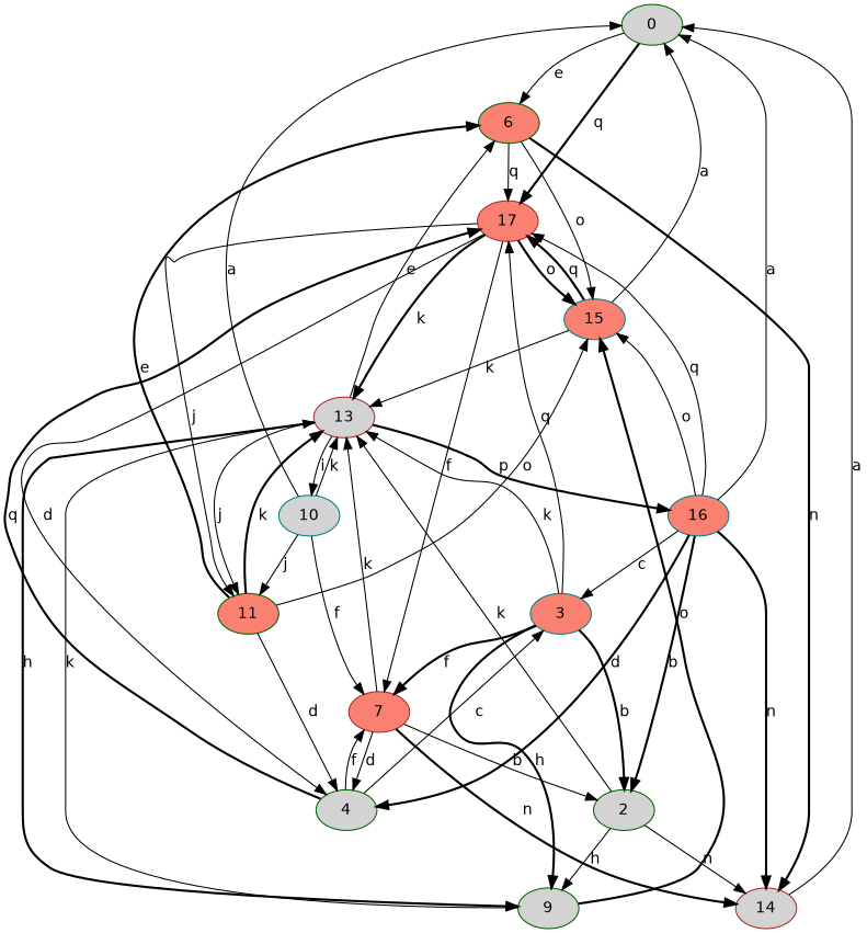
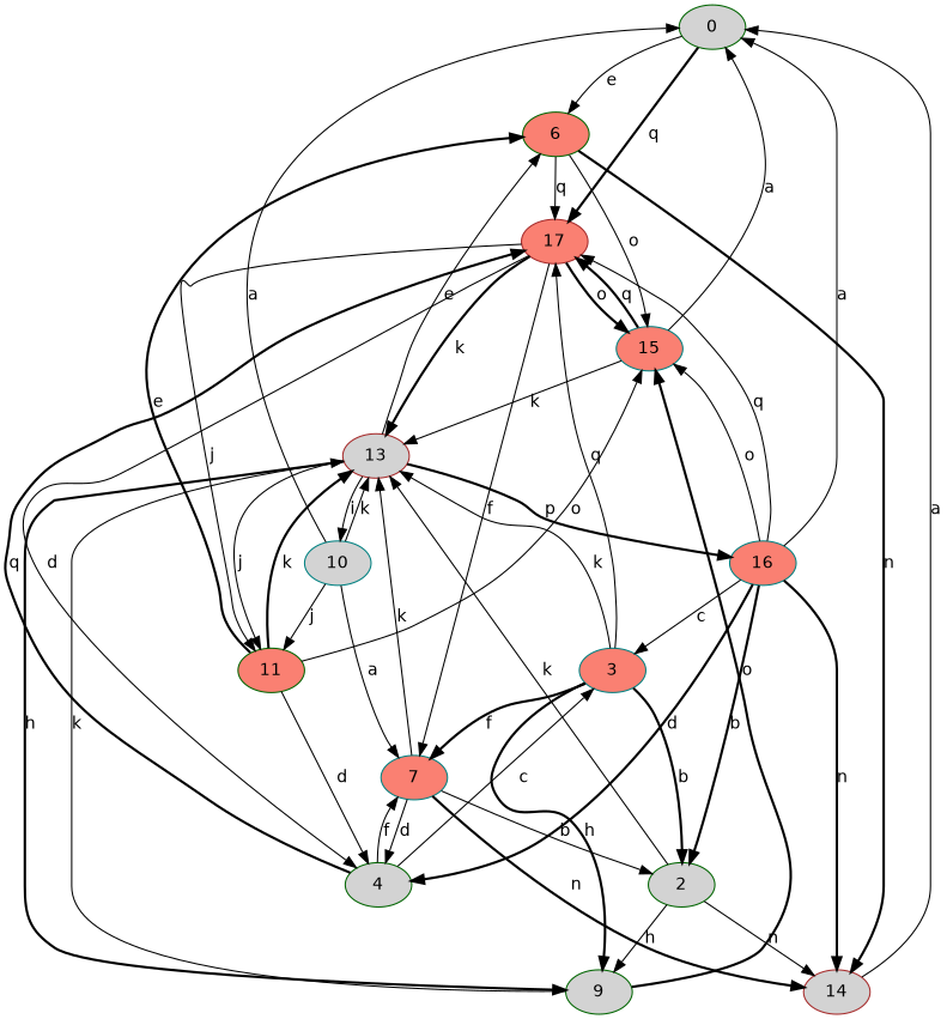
  strict digraph {
    fontname="DejaVu Sans"
    node [color=darkgreen fillcolor=lightgrey fontname="DejaVu Sans" style=filled]
    edge [fontname="DejaVu Sans" style=solid]
    0
    6 [fillcolor=salmon]
    17 [color=brown fillcolor=salmon]
    14 [color=brown]
    15 [color=teal fillcolor=salmon]
    13 [color=brown]
-   7 [color=brown fillcolor=salmon]
+   7 [color=teal fillcolor=salmon]
    4
    11 [fillcolor=salmon]
    2
    9
    10 [color=teal]
    16 [color=teal fillcolor=salmon]
    3 [color=teal fillcolor=salmon]
    0 -> 6 [label=e]
    0 -> 17 [label=q style=bold]
    6 -> 17 [label=q]
    6 -> 14 [label=n style=bold]
    6 -> 15 [label=o]
    17 -> 15 [label=o style=bold]
    17 -> 13 [label=k style=bold]
    17 -> 7 [label=f]
    17 -> 4 [label=d]
    17 -> 11 [label=j]
    14 -> 0 [label=a]
    15 -> 0 [label=a]
    15 -> 17 [label=q style=bold]
    15 -> 13 [label=k]
    13 -> 6 [label=e]
    13 -> 11 [label=j]
    13 -> 9 [label=h style=bold]
    13 -> 10 [label=i]
    13 -> 16 [label=p style=bold]
    7 -> 14 [label=n style=bold]
    7 -> 13 [label=k]
    7 -> 4 [label=d]
    7 -> 2 [label=b]
    4 -> 17 [label=q style=bold]
    4 -> 7 [label=f]
    4 -> 3 [label=c]
    11 -> 6 [label=e style=bold]
    11 -> 15 [label=o]
    11 -> 13 [label=k style=bold]
    11 -> 4 [label=d]
    2 -> 14 [label=n]
    2 -> 13 [label=k]
    2 -> 9 [label=h]
    9 -> 15 [label=o style=bold]
    9 -> 13 [label=k]
    10 -> 0 [label=a]
    10 -> 13 [label=k]
-   10 -> 7 [label=f]
+   10 -> 7 [label=a]
    10 -> 11 [label=j]
    16 -> 0 [label=a]
    16 -> 17 [label=q]
    16 -> 14 [label=n style=bold]
    16 -> 15 [label=o]
    16 -> 4 [label=d style=bold]
    16 -> 2 [label=b style=bold]
    16 -> 3 [label=c]
    3 -> 17 [label=q]
    3 -> 13 [label=k]
    3 -> 7 [label=f style=bold]
    3 -> 2 [label=b style=bold]
    3 -> 9 [label=h style=bold]
  }
